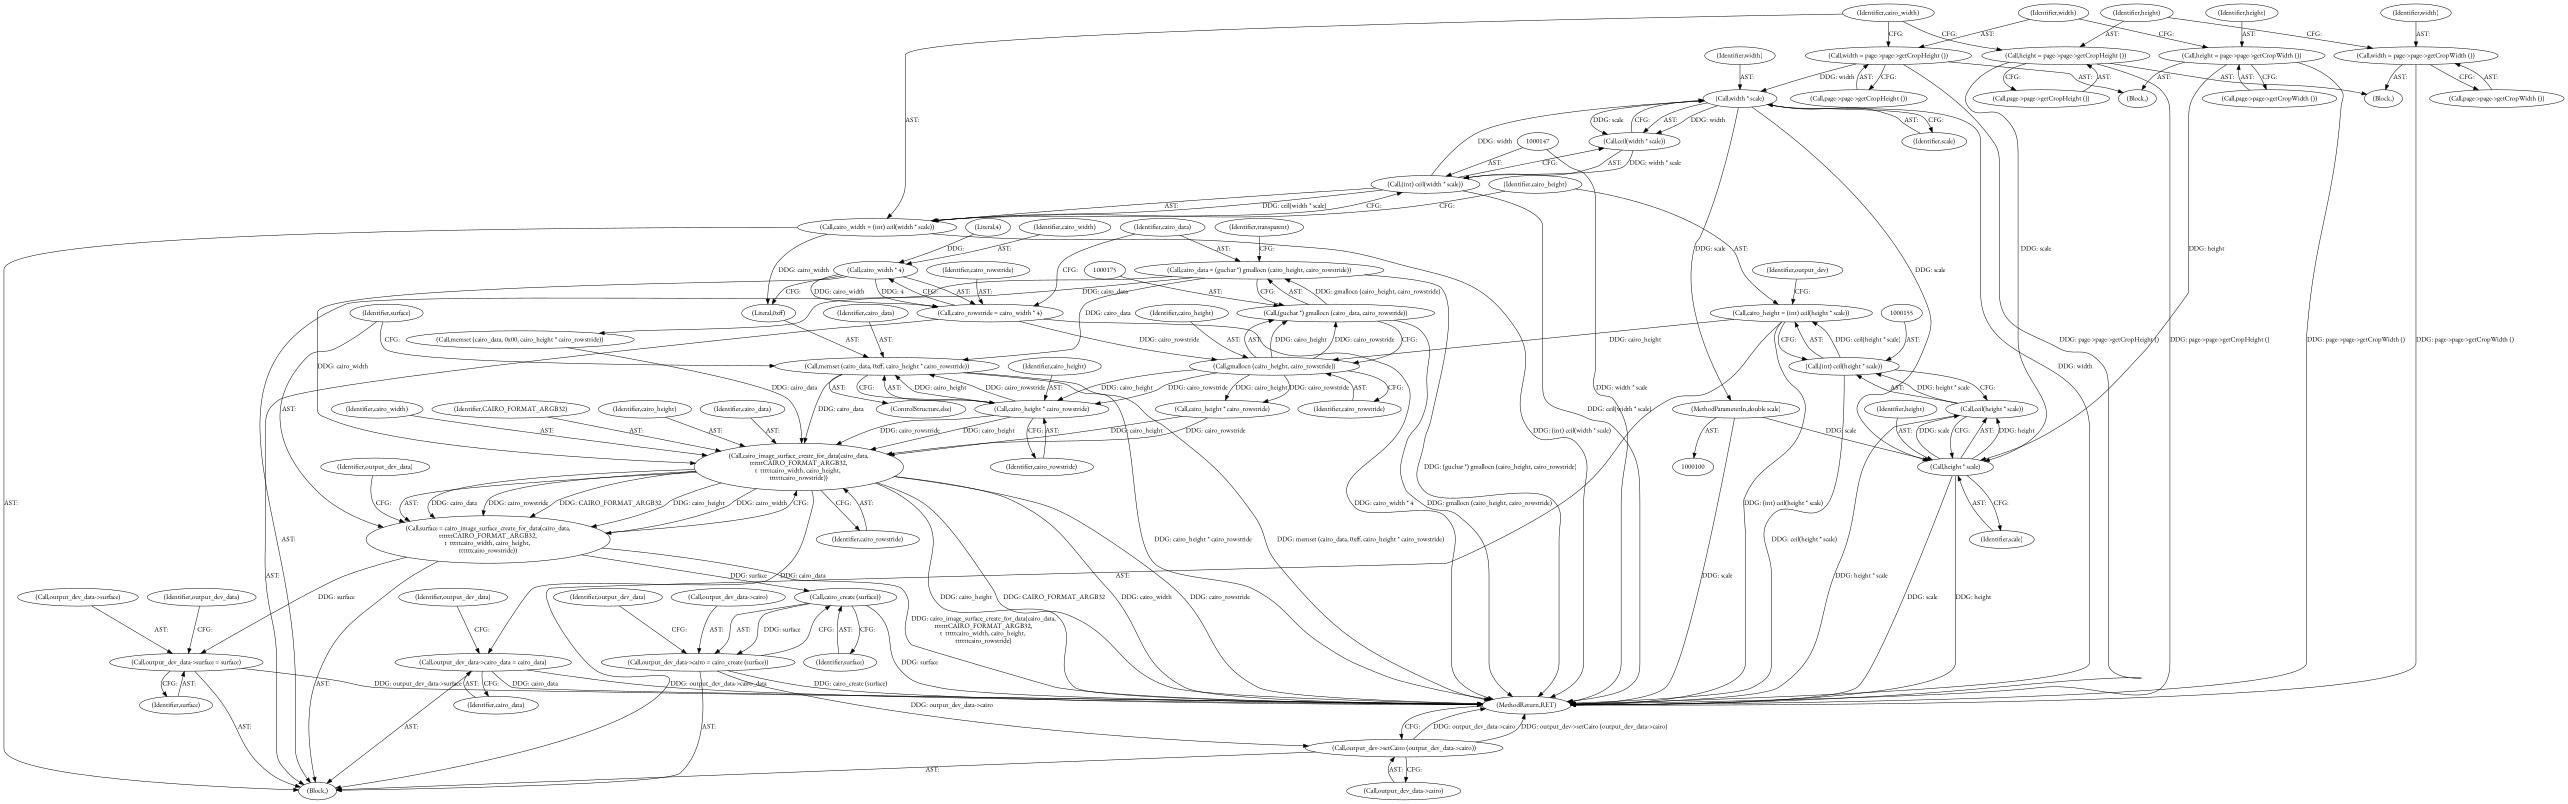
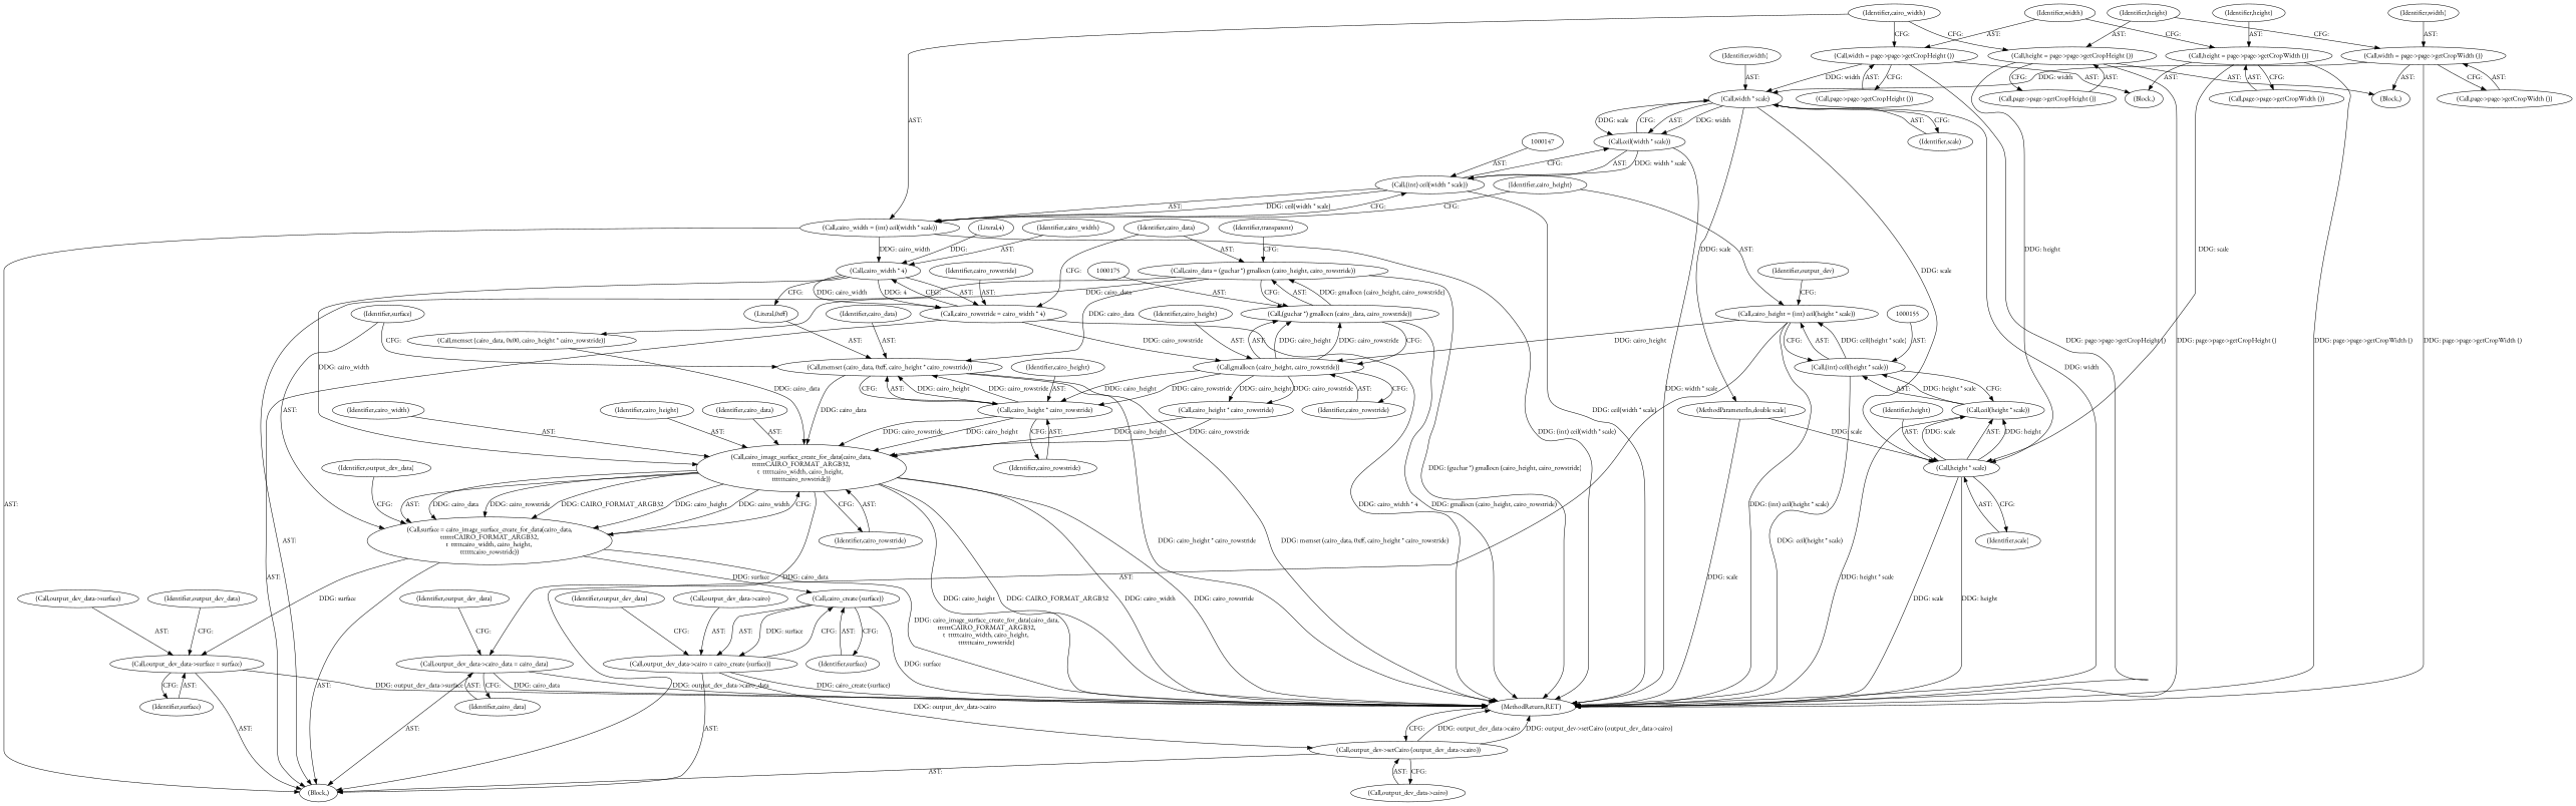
  digraph {
    fontname="EB Garamond"
    node [fontname="EB Garamond"]
    edge [fontname="EB Garamond"]
    n1 [label="(Call,memset (cairo_data, 0xff, cairo_height * cairo_rowstride))"]
    n2 [label="(Call,cairo_height * cairo_rowstride)"]
    n3 [label="(Call,cairo_image_surface_create_for_data(cairo_data,\n\t\t\t\t\t\tCAIRO_FORMAT_ARGB32,\n\t  \t\t\t\t\tcairo_width, cairo_height, \n\t\t\t\t\t\tcairo_rowstride))"]
-   n4 [label="(ControlStructure,else)"]
    n5 [label="(MethodReturn,RET)"]
    n6 [label="(Identifier,cairo_rowstride)"]
    n7 [label="(Call,surface = cairo_image_surface_create_for_data(cairo_data,\n\t\t\t\t\t\tCAIRO_FORMAT_ARGB32,\n\t  \t\t\t\t\tcairo_width, cairo_height, \n\t\t\t\t\t\tcairo_rowstride))"]
    n8 [label="(Call,output_dev_data->cairo_data = cairo_data)"]
    n9 [label="(Identifier,cairo_rowstride)"]
    n10 [label="(Call,output_dev->setCairo (output_dev_data->cairo))"]
    n11 [label="(Call,cairo_data = (guchar *) gmallocn (cairo_height, cairo_rowstride))"]
    n12 [label="(Call,(guchar *) gmallocn (cairo_data, cairo_rowstride))"]
    n13 [label="(Call,memset (cairo_data, 0x00, cairo_height * cairo_rowstride))"]
    n14 [label="(Block,)"]
    n15 [label="(Call,gmallocn (cairo_height, cairo_rowstride))"]
    n16 [label="(Call,cairo_height * cairo_rowstride)"]
    n17 [label="(Identifier,cairo_rowstride)"]
    n18 [label="(Call,cairo_height = (int) ceil(height * scale))"]
    n19 [label="(Call,(int) ceil(height * scale))"]
    n20 [label="(Call,ceil(height * scale))"]
    n21 [label="(Call,height * scale)"]
    n22 [label="(Identifier,scale)"]
    n23 [label="(Call,height = page->page->getCropHeight ())"]
    n24 [label="(Block,)"]
    n25 [label="(Call,page->page->getCropHeight ())"]
    n26 [label="(Call,height = page->page->getCropWidth ())"]
    n27 [label="(Call,page->page->getCropWidth ())"]
    n28 [label="(Block,)"]
    n29 [label="(Call,width * scale)"]
    n30 [label="(Call,ceil(width * scale))"]
    n31 [label="(Identifier,scale)"]
    n32 [label="(MethodParameterIn,double scale)"]
    n33 [label="(Call,(int) ceil(width * scale))"]
    n34 [label="(Call,width = page->page->getCropWidth ())"]
    n35 [label="(Call,page->page->getCropWidth ())"]
    n36 [label="(Call,width = page->page->getCropHeight ())"]
    n37 [label="(Call,page->page->getCropHeight ())"]
-   1000100
    n39 [label="(Call,cairo_rowstride = cairo_width * 4)"]
    n40 [label="(Call,cairo_width * 4)"]
    n41 [label="(Literal,0xff)"]
    n42 [label="(Literal,4)"]
    n43 [label="(Call,cairo_width = (int) ceil(width * scale))"]
    n44 [label="(Call,output_dev_data->surface = surface)"]
    n45 [label="(Call,cairo_create (surface))"]
    n46 [label="(Identifier,cairo_data)"]
    n47 [label="(Identifier,surface)"]
    n48 [label="(Call,output_dev_data->cairo = cairo_create (surface))"]
    n49 [label="(Identifier,surface)"]
    n50 [label="(Call,output_dev_data->cairo)"]
    n51 [label="(Identifier,transparent)"]
    n52 [label="(Identifier,width)"]
    n53 [label="(Identifier,output_dev_data)"]
    n54 [label="(Call,output_dev_data->cairo)"]
    n55 [label="(Identifier,cairo_width)"]
    n56 [label="(Identifier,output_dev_data)"]
    n57 [label="(Identifier,output_dev)"]
    n58 [label="(Identifier,cairo_width)"]
    n59 [label="(Identifier,cairo_height)"]
    n60 [label="(Identifier,cairo_data)"]
    n61 [label="(Identifier,height)"]
    n62 [label="(Identifier,height)"]
    n63 [label="(Identifier,surface)"]
-   n64 [label="(Identifier,CAIRO_FORMAT_ARGB32)"]
    n65 [label="(Identifier,cairo_height)"]
    n66 [label="(Identifier,output_dev_data)"]
    n67 [label="(Identifier,output_dev_data)"]
    n68 [label="(Identifier,cairo_width)"]
    n69 [label="(Identifier,cairo_data)"]
    n70 [label="(Identifier,width)"]
    n71 [label="(Identifier,cairo_height)"]
    n72 [label="(Call,output_dev_data->surface)"]
    n73 [label="(Identifier,height)"]
    n74 [label="(Identifier,cairo_data)"]
    n75 [label="(Identifier,width)"]
    n76 [label="(Identifier,cairo_height)"]
    n77 [label="(Identifier,cairo_rowstride)"]
    1000175
    1000155
    1000147
    n1 -> n2 [label="CFG: "]
    n1 -> n3 [label="DDG: cairo_data"]
-   n1 -> n4 [label="AST: "]
    n1 -> n5 [label="DDG: memset (cairo_data, 0xff, cairo_height * cairo_rowstride)"]
    n1 -> n5 [label="DDG: cairo_height * cairo_rowstride"]
    n2 -> n1 [label="AST: "]
    n2 -> n1 [label="DDG: cairo_height"]
    n2 -> n1 [label="DDG: cairo_rowstride"]
    n2 -> n3 [label="DDG: cairo_height"]
    n2 -> n3 [label="DDG: cairo_rowstride"]
    n2 -> n6 [label="CFG: "]
    n3 -> n5 [label="DDG: cairo_width"]
    n3 -> n5 [label="DDG: cairo_rowstride"]
    n3 -> n5 [label="DDG: cairo_height"]
    n3 -> n5 [label="DDG: CAIRO_FORMAT_ARGB32"]
    n3 -> n7 [label="AST: "]
    n3 -> n7 [label="DDG: cairo_data"]
    n3 -> n7 [label="DDG: cairo_rowstride"]
    n3 -> n7 [label="DDG: CAIRO_FORMAT_ARGB32"]
    n3 -> n7 [label="DDG: cairo_height"]
    n3 -> n7 [label="DDG: cairo_width"]
    n3 -> n8 [label="DDG: cairo_data"]
    n3 -> n9 [label="CFG: "]
    n5 -> n10 [label="CFG: "]
    n6 -> n2 [label="AST: "]
    n7 -> n3 [label="CFG: "]
    n7 -> n5 [label="DDG: cairo_image_surface_create_for_data(cairo_data,\n\t\t\t\t\t\tCAIRO_FORMAT_ARGB32,\n\t  \t\t\t\t\tcairo_width, cairo_height, \n\t\t\t\t\t\tcairo_rowstride)"]
    n7 -> n14 [label="AST: "]
    n7 -> n44 [label="DDG: surface"]
    n7 -> n45 [label="DDG: surface"]
    n8 -> n5 [label="DDG: cairo_data"]
    n8 -> n5 [label="DDG: output_dev_data->cairo_data"]
    n8 -> n14 [label="AST: "]
    n8 -> n46 [label="CFG: "]
    n9 -> n3 [label="AST: "]
    n10 -> n5 [label="DDG: output_dev_data->cairo"]
    n10 -> n5 [label="DDG: output_dev->setCairo (output_dev_data->cairo)"]
    n10 -> n14 [label="AST: "]
    n10 -> n50 [label="CFG: "]
    n11 -> n1 [label="DDG: cairo_data"]
    n11 -> n5 [label="DDG: (guchar *) gmallocn (cairo_height, cairo_rowstride)"]
    n11 -> n12 [label="CFG: "]
    n11 -> n13 [label="DDG: cairo_data"]
    n11 -> n14 [label="AST: "]
    n12 -> n5 [label="DDG: gmallocn (cairo_height, cairo_rowstride)"]
    n12 -> n11 [label="AST: "]
    n12 -> n11 [label="DDG: gmallocn (cairo_height, cairo_rowstride)"]
    n12 -> n15 [label="CFG: "]
    n13 -> n3 [label="DDG: cairo_data"]
    n15 -> n2 [label="DDG: cairo_height"]
    n15 -> n2 [label="DDG: cairo_rowstride"]
    n15 -> n12 [label="AST: "]
    n15 -> n12 [label="DDG: cairo_height"]
    n15 -> n12 [label="DDG: cairo_rowstride"]
    n15 -> n16 [label="DDG: cairo_height"]
    n15 -> n16 [label="DDG: cairo_rowstride"]
    n15 -> n17 [label="CFG: "]
    n16 -> n3 [label="DDG: cairo_height"]
    n16 -> n3 [label="DDG: cairo_rowstride"]
    n17 -> n15 [label="AST: "]
    n18 -> n5 [label="DDG: (int) ceil(height * scale)"]
    n18 -> n14 [label="AST: "]
    n18 -> n15 [label="DDG: cairo_height"]
    n18 -> n19 [label="CFG: "]
    n19 -> n5 [label="DDG: ceil(height * scale)"]
    n19 -> n18 [label="AST: "]
    n19 -> n18 [label="DDG: ceil(height * scale)"]
    n19 -> n20 [label="CFG: "]
    n20 -> n5 [label="DDG: height * scale"]
    n20 -> n19 [label="AST: "]
    n20 -> n19 [label="DDG: height * scale"]
-   n20 -> n21 [label="CFG: "]
    n21 -> n5 [label="DDG: scale"]
    n21 -> n5 [label="DDG: height"]
    n21 -> n20 [label="AST: "]
    n21 -> n20 [label="DDG: height"]
    n21 -> n20 [label="DDG: scale"]
    n21 -> n22 [label="CFG: "]
    n22 -> n21 [label="AST: "]
    n23 -> n5 [label="DDG: page->page->getCropHeight ()"]
-   n23 -> n21 [label="DDG: scale"]
+   n23 -> n21 [label="DDG: height"]
    n23 -> n24 [label="AST: "]
    n23 -> n25 [label="CFG: "]
    n25 -> n23 [label="AST: "]
    n26 -> n5 [label="DDG: page->page->getCropWidth ()"]
-   n26 -> n21 [label="DDG: height"]
+   n26 -> n21 [label="DDG: scale"]
    n26 -> n27 [label="CFG: "]
    n26 -> n28 [label="AST: "]
    n27 -> n26 [label="AST: "]
    n29 -> n5 [label="DDG: width"]
    n29 -> n21 [label="DDG: scale"]
    n29 -> n30 [label="AST: "]
    n29 -> n30 [label="DDG: width"]
    n29 -> n30 [label="DDG: scale"]
    n29 -> n31 [label="CFG: "]
    n29 -> n32 [label="DDG: scale"]
-   1000147 -> n5 [label="DDG: width * scale"]
+   n30 -> n5 [label="DDG: width * scale"]
    n30 -> n29 [label="CFG: "]
    n30 -> n33 [label="AST: "]
    n30 -> n33 [label="DDG: width * scale"]
    n31 -> n29 [label="AST: "]
    n32 -> n5 [label="DDG: scale"]
    n32 -> n21 [label="DDG: scale"]
-   n32 -> 1000100 [label="AST: "]
    n33 -> n5 [label="DDG: ceil(width * scale)"]
    n33 -> n30 [label="CFG: "]
    n33 -> n43 [label="AST: "]
    n33 -> n43 [label="DDG: ceil(width * scale)"]
    n34 -> n5 [label="DDG: page->page->getCropWidth ()"]
    n34 -> n24 [label="AST: "]
-   n33 -> n29 [label="DDG: width"]
+   n34 -> n29 [label="DDG: width"]
    n34 -> n35 [label="CFG: "]
    n35 -> n34 [label="AST: "]
    n36 -> n5 [label="DDG: page->page->getCropHeight ()"]
    n36 -> n28 [label="AST: "]
    n36 -> n29 [label="DDG: width"]
    n36 -> n37 [label="CFG: "]
    n37 -> n36 [label="AST: "]
    n39 -> n5 [label="DDG: cairo_width * 4"]
    n39 -> n14 [label="AST: "]
    n39 -> n15 [label="DDG: cairo_rowstride"]
    n39 -> n40 [label="CFG: "]
    n40 -> n3 [label="DDG: cairo_width"]
    n40 -> n39 [label="AST: "]
    n40 -> n39 [label="DDG: cairo_width"]
    n40 -> n39 [label="DDG: 4"]
    n40 -> n41 [label="CFG: "]
    n41 -> n1 [label="AST: "]
    n42 -> n40 [label="DDG: "]
    n43 -> n5 [label="DDG: (int) ceil(width * scale)"]
    n43 -> n14 [label="AST: "]
    n43 -> n33 [label="CFG: "]
-   n43 -> n41 [label="DDG: cairo_width"]
+   n43 -> n40 [label="DDG: cairo_width"]
    n44 -> n5 [label="DDG: output_dev_data->surface"]
    n44 -> n14 [label="AST: "]
    n44 -> n47 [label="CFG: "]
    n45 -> n5 [label="DDG: surface"]
    n45 -> n48 [label="AST: "]
    n45 -> n48 [label="DDG: surface"]
    n45 -> n49 [label="CFG: "]
    n46 -> n8 [label="AST: "]
    n47 -> n44 [label="AST: "]
    n48 -> n5 [label="DDG: cairo_create (surface)"]
    n48 -> n10 [label="DDG: output_dev_data->cairo"]
    n48 -> n14 [label="AST: "]
    n48 -> n45 [label="CFG: "]
    n49 -> n45 [label="AST: "]
    n50 -> n10 [label="AST: "]
    n51 -> n11 [label="CFG: "]
    n52 -> n26 [label="CFG: "]
    n52 -> n36 [label="AST: "]
    n53 -> n44 [label="CFG: "]
    n54 -> n48 [label="AST: "]
    n55 -> n23 [label="CFG: "]
    n55 -> n36 [label="CFG: "]
    n55 -> n43 [label="AST: "]
    n56 -> n7 [label="CFG: "]
    n57 -> n18 [label="CFG: "]
    n58 -> n3 [label="AST: "]
    n59 -> n15 [label="AST: "]
    n60 -> n1 [label="AST: "]
    n61 -> n23 [label="AST: "]
    n61 -> n34 [label="CFG: "]
    n62 -> n26 [label="AST: "]
    n63 -> n1 [label="CFG: "]
    n63 -> n7 [label="AST: "]
-   n64 -> n3 [label="AST: "]
    n65 -> n3 [label="AST: "]
    n66 -> n48 [label="CFG: "]
    n67 -> n8 [label="CFG: "]
    n68 -> n40 [label="AST: "]
    n69 -> n11 [label="AST: "]
    n69 -> n39 [label="CFG: "]
    n70 -> n29 [label="AST: "]
    n71 -> n2 [label="AST: "]
    n72 -> n44 [label="AST: "]
    n73 -> n21 [label="AST: "]
    n74 -> n3 [label="AST: "]
    n75 -> n34 [label="AST: "]
    n76 -> n18 [label="AST: "]
    n76 -> n43 [label="CFG: "]
    n77 -> n39 [label="AST: "]
    1000175 -> n12 [label="AST: "]
    1000155 -> n19 [label="AST: "]
    1000147 -> n33 [label="AST: "]
  }
